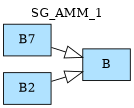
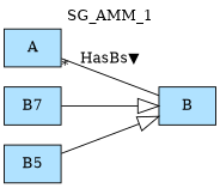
  digraph {
    label=SG_AMM_1
    labelfontsize=12
    labelloc=tl
    rankdir=LR
    node [fillcolor=lightskyblue1 shape=record style=filled]
    edge [arrowhead=onormal arrowsize=2.0]
+   n1 [label=A]
    n2 [label=B]
    n3 [label=B7]
-   n4 [label=B2]
+   n4 [label=B5]
+   n1 -> n2 [dir=none label="HasBs▼" taillabel="*" arrowhead="" arrowsize=""]
    n3 -> n2
    n4 -> n2
  }
